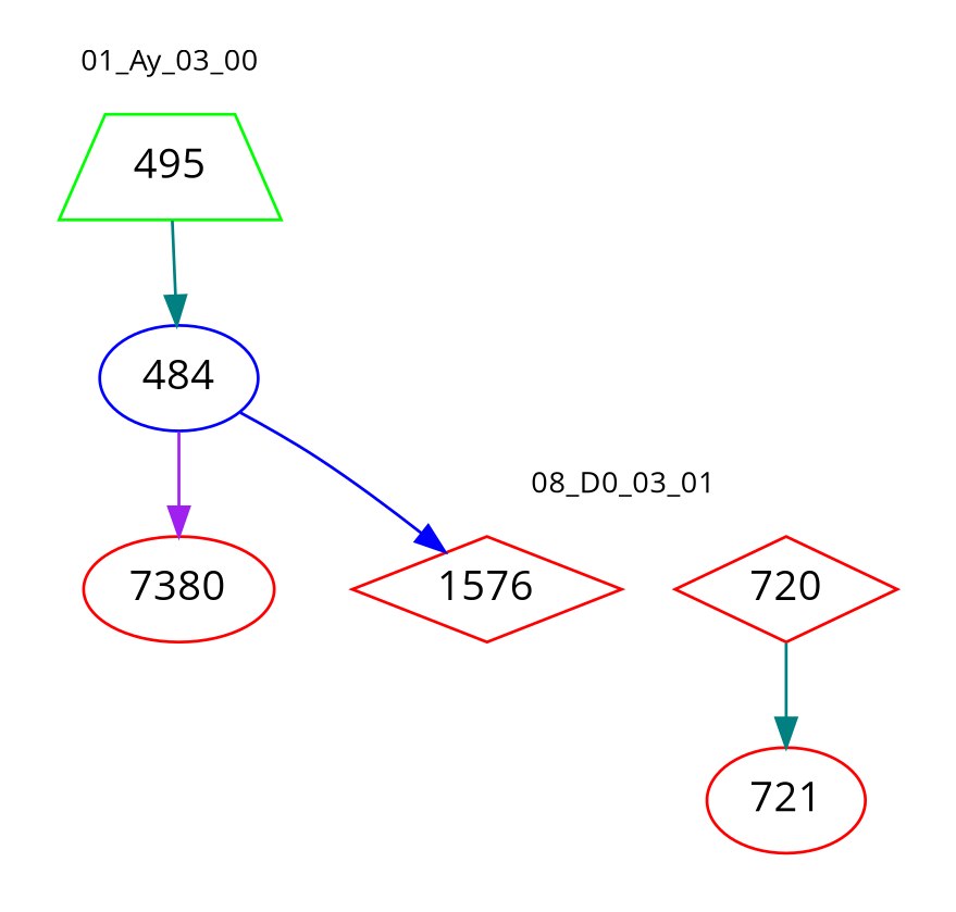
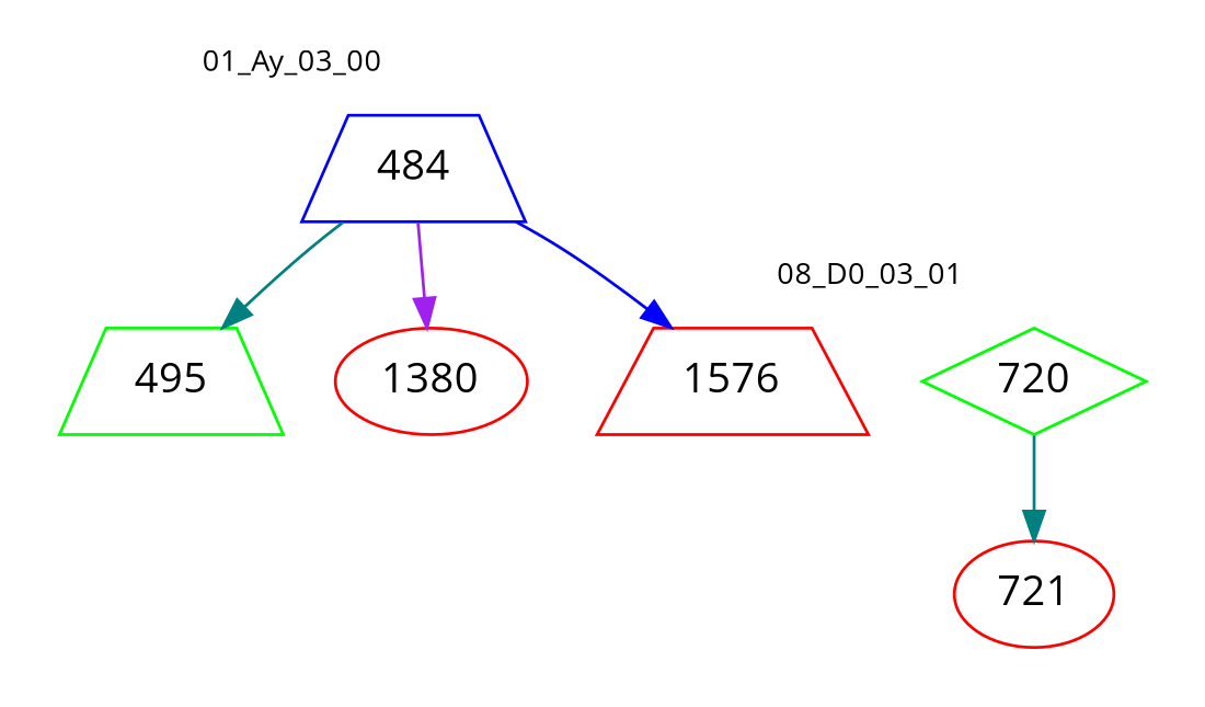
  digraph {
    fontname="Open Sans"
    node [color=red fontname="Open Sans" shape=trapezium]
    edge [color=teal fontname="Open Sans" style=solid]
    n1 [color=green label=495]
-   n2 [color=blue label=484 shape=ellipse]
-   n3 [label=7380 shape=ellipse]
-   n4 [label=720 shape=diamond]
+   n2 [color=blue label=484]
+   n3 [label=1380 shape=ellipse]
+   n4 [color=green label=720 shape=diamond]
    n5 [label=721 shape=ellipse]
-   n6 [label=1576 shape=diamond]
+   n6 [label=1576]
    subgraph cluster_1 {
      color=white
      fontsize=10
      label="01_Ay_03_00"
      n1
      n2
      n3
    }
    subgraph cluster_2 {
      color=white
      fontsize=10
      label="08_D0_03_01"
      n4
      n5
      n6
    }
-   n1 -> n2
+   n2 -> n1
    n2 -> n3 [color=purple]
    n2 -> n6 [color=blue]
    n4 -> n5
  }
